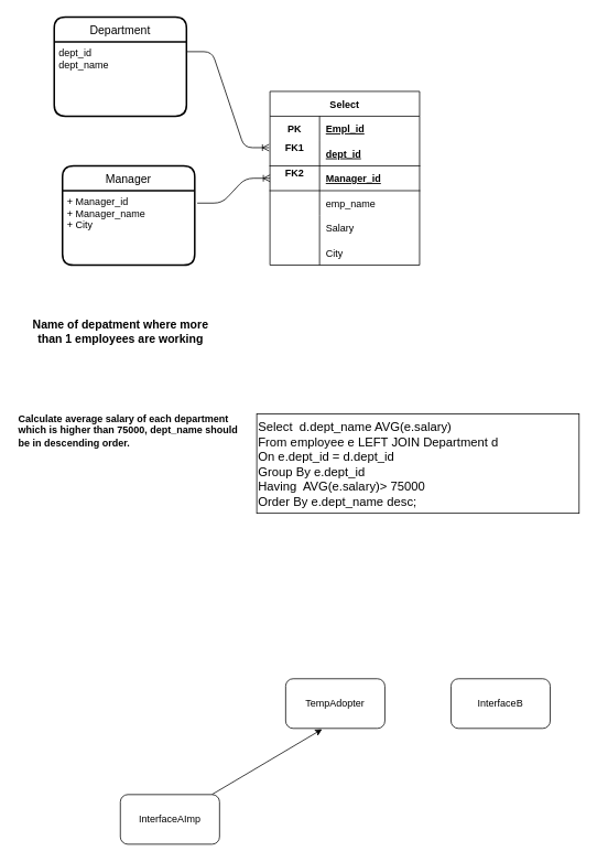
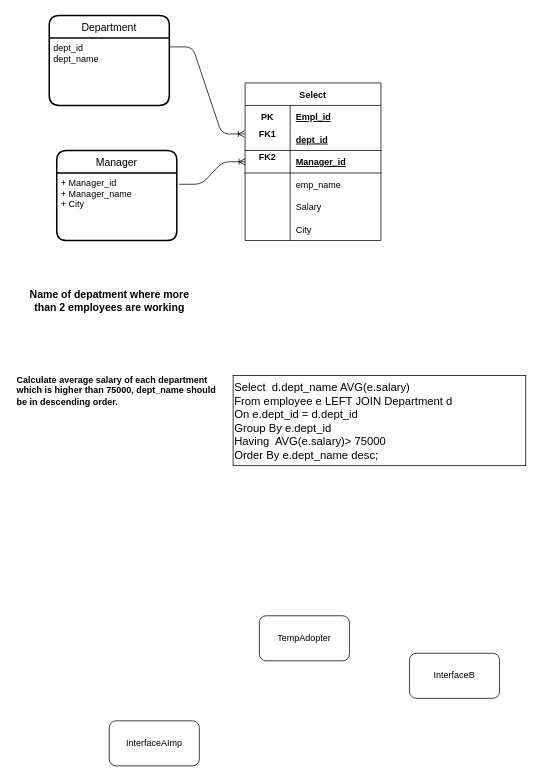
  <mxCell id="0" />
  <mxCell id="1" parent="0" />
  <mxCell id="2" value="Manager" style="swimlane;childLayout=stackLayout;horizontal=1;startSize=30;horizontalStack=0;rounded=1;fontSize=14;fontStyle=0;strokeWidth=2;resizeParent=0;resizeLast=1;shadow=0;dashed=0;align=center;" parent="1" vertex="1"><mxGeometry x="75" y="200" width="160" height="120" as="geometry" /></mxCell>
  <mxCell id="3" value="+ Manager_id&#10;+ Manager_name&#10;+ City" style="align=left;strokeColor=none;fillColor=none;spacingLeft=4;fontSize=12;verticalAlign=top;resizable=0;rotatable=0;part=1;" parent="2" vertex="1"><mxGeometry y="30" width="160" height="90" as="geometry" /></mxCell>
  <mxCell id="4" value="Department" style="swimlane;childLayout=stackLayout;horizontal=1;startSize=30;horizontalStack=0;rounded=1;fontSize=14;fontStyle=0;strokeWidth=2;resizeParent=0;resizeLast=1;shadow=0;dashed=0;align=center;" parent="1" vertex="1"><mxGeometry x="65" y="20" width="160" height="120" as="geometry" /></mxCell>
  <mxCell id="5" value="dept_id&#10;dept_name" style="align=left;strokeColor=none;fillColor=none;spacingLeft=4;fontSize=12;verticalAlign=top;resizable=0;rotatable=0;part=1;" parent="4" vertex="1"><mxGeometry y="30" width="160" height="90" as="geometry" /></mxCell>
  <mxCell id="6" value="Select" style="shape=table;startSize=30;container=1;collapsible=1;childLayout=tableLayout;fixedRows=1;rowLines=0;fontStyle=1;align=center;resizeLast=1;" parent="1" vertex="1"><mxGeometry x="326" y="110" width="181" height="210" as="geometry" /></mxCell>
  <mxCell id="7" value="" style="shape=tableRow;horizontal=0;startSize=0;swimlaneHead=0;swimlaneBody=0;fillColor=none;collapsible=0;dropTarget=0;points=[[0,0.5],[1,0.5]];portConstraint=eastwest;top=0;left=0;right=0;bottom=0;" parent="6" vertex="1"><mxGeometry y="30" width="181" height="30" as="geometry" /></mxCell>
  <mxCell id="8" value="PK" style="shape=partialRectangle;connectable=0;fillColor=none;top=0;left=0;bottom=0;right=0;fontStyle=1;overflow=hidden;" parent="7" vertex="1"><mxGeometry width="60" height="30" as="geometry"><mxRectangle width="60" height="30" as="alternateBounds" /></mxGeometry></mxCell>
  <mxCell id="9" value="Empl_id" style="shape=partialRectangle;connectable=0;fillColor=none;top=0;left=0;bottom=0;right=0;align=left;spacingLeft=6;fontStyle=5;overflow=hidden;" parent="7" vertex="1"><mxGeometry x="60" width="121" height="30" as="geometry"><mxRectangle width="121" height="30" as="alternateBounds" /></mxGeometry></mxCell>
  <mxCell id="10" value="" style="shape=tableRow;horizontal=0;startSize=0;swimlaneHead=0;swimlaneBody=0;fillColor=none;collapsible=0;dropTarget=0;points=[[0,0.5],[1,0.5]];portConstraint=eastwest;top=0;left=0;right=0;bottom=1;" parent="6" vertex="1"><mxGeometry y="60" width="181" height="30" as="geometry" /></mxCell>
  <mxCell id="11" value="FK1&#10;" style="shape=partialRectangle;connectable=0;fillColor=none;top=0;left=0;bottom=0;right=0;fontStyle=1;overflow=hidden;" parent="10" vertex="1"><mxGeometry width="60" height="30" as="geometry"><mxRectangle width="60" height="30" as="alternateBounds" /></mxGeometry></mxCell>
  <mxCell id="12" value="dept_id" style="shape=partialRectangle;connectable=0;fillColor=none;top=0;left=0;bottom=0;right=0;align=left;spacingLeft=6;fontStyle=5;overflow=hidden;" parent="10" vertex="1"><mxGeometry x="60" width="121" height="30" as="geometry"><mxRectangle width="121" height="30" as="alternateBounds" /></mxGeometry></mxCell>
  <mxCell id="13" value="" style="shape=tableRow;horizontal=0;startSize=0;swimlaneHead=0;swimlaneBody=0;fillColor=none;collapsible=0;dropTarget=0;points=[[0,0.5],[1,0.5]];portConstraint=eastwest;top=0;left=0;right=0;bottom=1;" parent="6" vertex="1"><mxGeometry y="90" width="181" height="30" as="geometry" /></mxCell>
  <mxCell id="14" value="FK2&#10;" style="shape=partialRectangle;connectable=0;fillColor=none;top=0;left=0;bottom=0;right=0;fontStyle=1;overflow=hidden;" parent="13" vertex="1"><mxGeometry width="60" height="30" as="geometry"><mxRectangle width="60" height="30" as="alternateBounds" /></mxGeometry></mxCell>
  <mxCell id="15" value="Manager_id" style="shape=partialRectangle;connectable=0;fillColor=none;top=0;left=0;bottom=0;right=0;align=left;spacingLeft=6;fontStyle=5;overflow=hidden;" parent="13" vertex="1"><mxGeometry x="60" width="121" height="30" as="geometry"><mxRectangle width="121" height="30" as="alternateBounds" /></mxGeometry></mxCell>
  <mxCell id="16" value="" style="shape=tableRow;horizontal=0;startSize=0;swimlaneHead=0;swimlaneBody=0;fillColor=none;collapsible=0;dropTarget=0;points=[[0,0.5],[1,0.5]];portConstraint=eastwest;top=0;left=0;right=0;bottom=0;" parent="6" vertex="1"><mxGeometry y="120" width="181" height="30" as="geometry" /></mxCell>
  <mxCell id="17" value="" style="shape=partialRectangle;connectable=0;fillColor=none;top=0;left=0;bottom=0;right=0;editable=1;overflow=hidden;" parent="16" vertex="1"><mxGeometry width="60" height="30" as="geometry"><mxRectangle width="60" height="30" as="alternateBounds" /></mxGeometry></mxCell>
  <mxCell id="18" value="emp_name" style="shape=partialRectangle;connectable=0;fillColor=none;top=0;left=0;bottom=0;right=0;align=left;spacingLeft=6;overflow=hidden;" parent="16" vertex="1"><mxGeometry x="60" width="121" height="30" as="geometry"><mxRectangle width="121" height="30" as="alternateBounds" /></mxGeometry></mxCell>
  <mxCell id="19" value="" style="shape=tableRow;horizontal=0;startSize=0;swimlaneHead=0;swimlaneBody=0;fillColor=none;collapsible=0;dropTarget=0;points=[[0,0.5],[1,0.5]];portConstraint=eastwest;top=0;left=0;right=0;bottom=0;" parent="6" vertex="1"><mxGeometry y="150" width="181" height="30" as="geometry" /></mxCell>
  <mxCell id="20" value="" style="shape=partialRectangle;connectable=0;fillColor=none;top=0;left=0;bottom=0;right=0;editable=1;overflow=hidden;" parent="19" vertex="1"><mxGeometry width="60" height="30" as="geometry"><mxRectangle width="60" height="30" as="alternateBounds" /></mxGeometry></mxCell>
  <mxCell id="21" value="Salary" style="shape=partialRectangle;connectable=0;fillColor=none;top=0;left=0;bottom=0;right=0;align=left;spacingLeft=6;overflow=hidden;" parent="19" vertex="1"><mxGeometry x="60" width="121" height="30" as="geometry"><mxRectangle width="121" height="30" as="alternateBounds" /></mxGeometry></mxCell>
  <mxCell id="22" value="" style="shape=tableRow;horizontal=0;startSize=0;swimlaneHead=0;swimlaneBody=0;fillColor=none;collapsible=0;dropTarget=0;points=[[0,0.5],[1,0.5]];portConstraint=eastwest;top=0;left=0;right=0;bottom=0;" parent="6" vertex="1"><mxGeometry y="180" width="181" height="30" as="geometry" /></mxCell>
  <mxCell id="23" value="" style="shape=partialRectangle;connectable=0;fillColor=none;top=0;left=0;bottom=0;right=0;editable=1;overflow=hidden;" parent="22" vertex="1"><mxGeometry width="60" height="30" as="geometry"><mxRectangle width="60" height="30" as="alternateBounds" /></mxGeometry></mxCell>
  <mxCell id="24" value="City" style="shape=partialRectangle;connectable=0;fillColor=none;top=0;left=0;bottom=0;right=0;align=left;spacingLeft=6;overflow=hidden;" parent="22" vertex="1"><mxGeometry x="60" width="121" height="30" as="geometry"><mxRectangle width="121" height="30" as="alternateBounds" /></mxGeometry></mxCell>
  <mxCell id="25" value="" style="edgeStyle=entityRelationEdgeStyle;fontSize=12;html=1;endArrow=ERoneToMany;exitX=1.006;exitY=0.133;exitDx=0;exitDy=0;exitPerimeter=0;entryX=-0.006;entryY=0.267;entryDx=0;entryDy=0;entryPerimeter=0;" parent="1" source="5" target="10" edge="1"><mxGeometry width="100" height="100" relative="1" as="geometry"><mxPoint x="365" y="210" as="sourcePoint" /><mxPoint x="465" y="110" as="targetPoint" /></mxGeometry></mxCell>
  <mxCell id="26" value="" style="edgeStyle=entityRelationEdgeStyle;fontSize=12;html=1;endArrow=ERoneToMany;exitX=1.019;exitY=0.167;exitDx=0;exitDy=0;exitPerimeter=0;entryX=0;entryY=0.5;entryDx=0;entryDy=0;" parent="1" source="3" target="13" edge="1"><mxGeometry width="100" height="100" relative="1" as="geometry"><mxPoint x="365" y="210" as="sourcePoint" /><mxPoint x="465" y="110" as="targetPoint" /></mxGeometry></mxCell>
- <mxCell id="27" value="&lt;b&gt;Name of depatment where more&lt;br&gt;than 1 employees are working&lt;/b&gt;" style="text;html=1;align=center;verticalAlign=middle;resizable=0;points=[];autosize=1;strokeColor=none;fillColor=none;fontSize=14;" parent="1" vertex="1"><mxGeometry x="25" y="375" width="240" height="50" as="geometry" /></mxCell>
+ <mxCell id="27" value="&lt;b&gt;Name of depatment where more&lt;br&gt;than 2 employees are working&lt;/b&gt;" style="text;html=1;align=center;verticalAlign=middle;resizable=0;points=[];autosize=1;strokeColor=none;fillColor=none;fontSize=14;" parent="1" vertex="1"><mxGeometry x="25" y="375" width="240" height="50" as="geometry" /></mxCell>
  <mxCell id="28" value="&lt;b&gt;Calculate average salary of each department &lt;br&gt;which is higher than 75000, dept_name should&lt;br&gt;be in descending order.&lt;/b&gt;" style="text;html=1;align=left;verticalAlign=middle;resizable=0;points=[];autosize=1;strokeColor=none;fillColor=none;" parent="1" vertex="1"><mxGeometry x="20" y="490" width="290" height="60" as="geometry" /></mxCell>
  <mxCell id="29" value="&lt;font style=&quot;font-size: 15px;&quot;&gt;Select&amp;nbsp; d.dept_name AVG(e.salary) &lt;br&gt;From employee e LEFT JOIN Department d&lt;br&gt;On e.dept_id = d.dept_id&lt;br&gt;Group By e.dept_id&amp;nbsp;&lt;br&gt;Having&amp;nbsp; AVG(e.salary)&amp;gt; 75000&lt;br&gt;Order By e.dept_name desc;&lt;/font&gt;" style="whiteSpace=wrap;html=1;sketch=0;align=left;" parent="1" vertex="1"><mxGeometry x="310" y="500" width="390" height="120" as="geometry" /></mxCell>
  <mxCell id="30" value="TempAdopter" style="rounded=1;whiteSpace=wrap;html=1;" parent="1" vertex="1"><mxGeometry x="345" y="820" width="120" height="60" as="geometry" /></mxCell>
- <mxCell id="31" value="InterfaceB" style="rounded=1;whiteSpace=wrap;html=1;" parent="1" vertex="1"><mxGeometry x="545" y="820" width="120" height="60" as="geometry" /></mxCell>
- <mxCell id="32" style="edgeStyle=none;html=1;entryX=0.367;entryY=1.017;entryDx=0;entryDy=0;entryPerimeter=0;" parent="1" source="33" target="30" edge="1"><mxGeometry relative="1" as="geometry" /></mxCell>
+ <mxCell id="31" value="InterfaceB" style="rounded=1;whiteSpace=wrap;html=1;" parent="1" vertex="1"><mxGeometry x="545" y="870" width="120" height="60" as="geometry" /></mxCell>
  <mxCell id="33" value="InterfaceAImp" style="rounded=1;whiteSpace=wrap;html=1;" parent="1" vertex="1"><mxGeometry x="145" y="960" width="120" height="60" as="geometry" /></mxCell>
